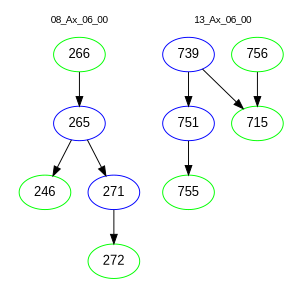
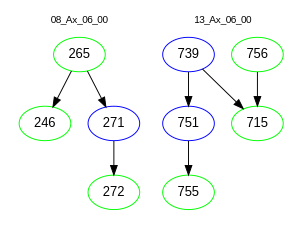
  digraph {
    fontname="Liberation Sans"
    node [color=green fontname="Liberation Sans"]
    edge [color=black fontname="Liberation Sans"]
-   n1 [label=266]
-   n2 [color=blue label=265]
+   n2 [label=265]
    n3 [label=246]
    n4 [color=blue label=271]
    n5 [label=272]
    n6 [label=756]
    n7 [color=blue label=739]
    n8 [color=blue label=751]
    n9 [label=715]
    n10 [label=755]
    subgraph cluster_1 {
      color=white
      fontsize=10
      label="08_Ax_06_00"
-     n1
      n2
      n3
      n4
      n5
    }
    subgraph cluster_2 {
      color=white
      fontsize=10
      label="13_Ax_06_00"
      n6
      n7
      n8
      n9
      n10
    }
-   n1 -> n2
    n2 -> n3
    n2 -> n4
    n4 -> n5
    n6 -> n9
    n7 -> n8
    n7 -> n9
    n8 -> n10
  }
